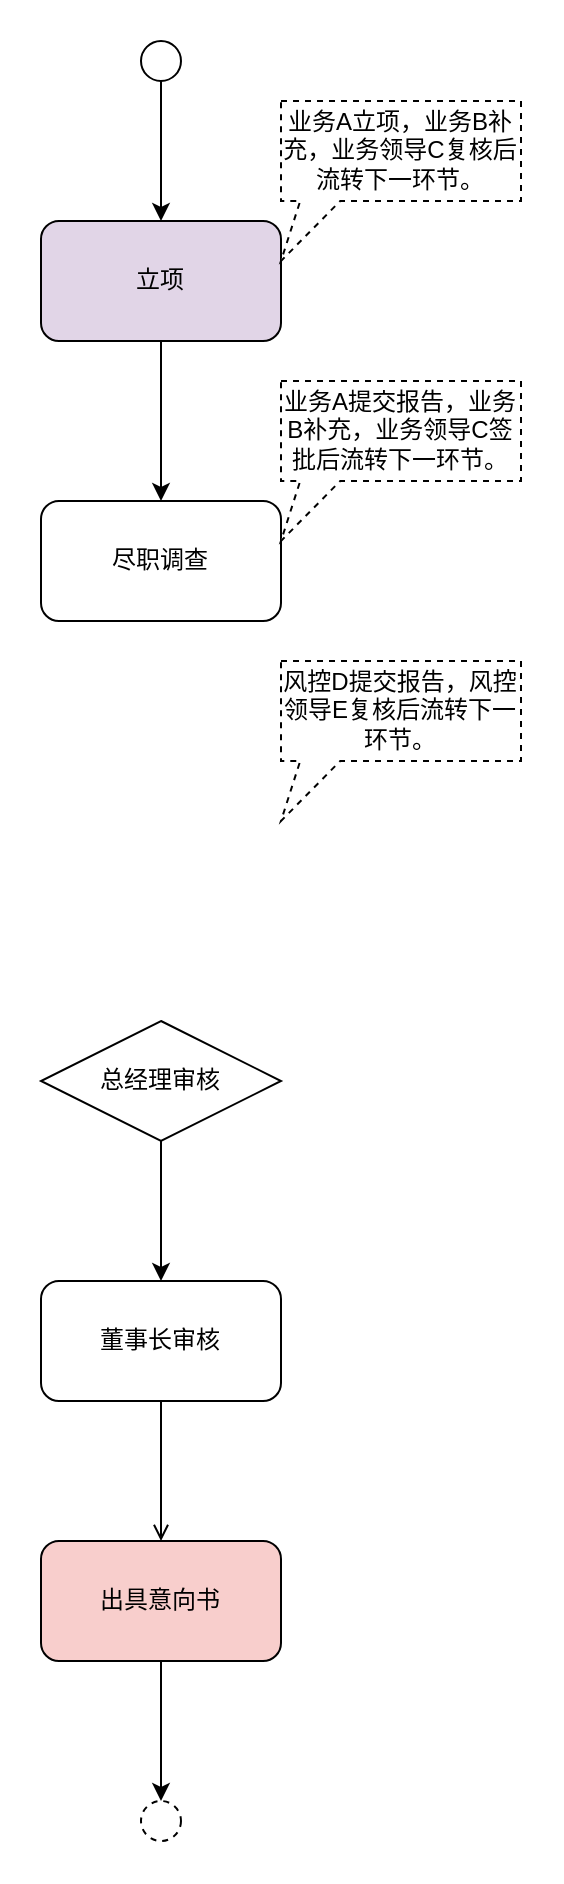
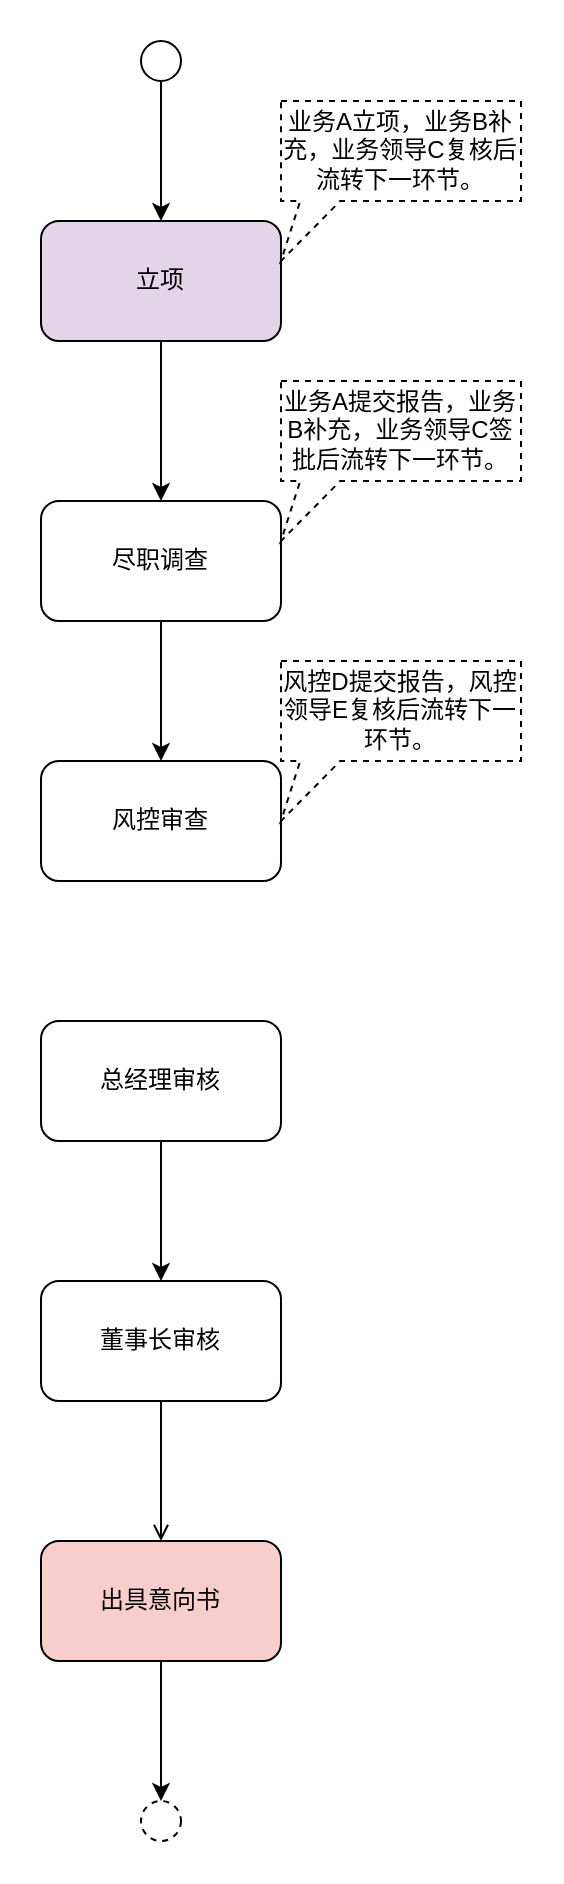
  <mxCell id="0" />
  <mxCell id="1" parent="0" />
  <mxCell id="2" value="" style="edgeStyle=orthogonalEdgeStyle;rounded=0;orthogonalLoop=1;jettySize=auto;html=1;" edge="1" parent="1" source="3" target="5"><mxGeometry relative="1" as="geometry" /></mxCell>
  <mxCell id="3" value="" style="ellipse;whiteSpace=wrap;html=1;aspect=fixed;" vertex="1" parent="1"><mxGeometry x="70" y="20" width="20" height="20" as="geometry" /></mxCell>
  <mxCell id="4" value="" style="edgeStyle=orthogonalEdgeStyle;rounded=0;orthogonalLoop=1;jettySize=auto;html=1;" edge="1" parent="1" source="5" target="8"><mxGeometry relative="1" as="geometry" /></mxCell>
  <mxCell id="5" value="立项" style="rounded=1;whiteSpace=wrap;html=1;fillColor=#e1d5e7;" vertex="1" parent="1"><mxGeometry x="20" y="110" width="120" height="60" as="geometry" /></mxCell>
  <mxCell id="6" value="业务A立项，业务B补充，业务领导C复核后流转下一环节。" style="shape=callout;whiteSpace=wrap;html=1;perimeter=calloutPerimeter;size=30;position=0.08;position2=0;dashed=1;" vertex="1" parent="1"><mxGeometry x="140" y="50" width="120" height="80" as="geometry" /></mxCell>
+ <mxCell id="7" value="" style="edgeStyle=orthogonalEdgeStyle;rounded=0;orthogonalLoop=1;jettySize=auto;html=1;" edge="1" parent="1" source="8" target="10"><mxGeometry relative="1" as="geometry" /></mxCell>
  <mxCell id="8" value="尽职调查" style="rounded=1;whiteSpace=wrap;html=1;" vertex="1" parent="1"><mxGeometry x="20" y="250" width="120" height="60" as="geometry" /></mxCell>
  <mxCell id="9" value="业务A提交报告，业务B补充，业务领导C签批后流转下一环节。" style="shape=callout;whiteSpace=wrap;html=1;perimeter=calloutPerimeter;size=30;position=0.08;position2=0;dashed=1;" vertex="1" parent="1"><mxGeometry x="140" y="190" width="120" height="80" as="geometry" /></mxCell>
+ <mxCell id="10" value="风控审查" style="rounded=1;whiteSpace=wrap;html=1;" vertex="1" parent="1"><mxGeometry x="20" y="380" width="120" height="60" as="geometry" /></mxCell>
  <mxCell id="11" value="风控D提交报告，风控领导E复核后流转下一环节。" style="shape=callout;whiteSpace=wrap;html=1;perimeter=calloutPerimeter;size=30;position=0.08;position2=0;dashed=1;" vertex="1" parent="1"><mxGeometry x="140" y="330" width="120" height="80" as="geometry" /></mxCell>
  <mxCell id="12" value="" style="edgeStyle=orthogonalEdgeStyle;rounded=0;orthogonalLoop=1;jettySize=auto;html=1;" edge="1" parent="1" source="13" target="15"><mxGeometry relative="1" as="geometry" /></mxCell>
- <mxCell id="13" value="总经理审核" style="rhombus;whiteSpace=wrap;html=1;" vertex="1" parent="1"><mxGeometry x="20" y="510" width="120" height="60" as="geometry" /></mxCell>
+ <mxCell id="13" value="总经理审核" style="rounded=1;whiteSpace=wrap;html=1;" vertex="1" parent="1"><mxGeometry x="20" y="510" width="120" height="60" as="geometry" /></mxCell>
  <mxCell id="14" value="" style="edgeStyle=orthogonalEdgeStyle;rounded=0;orthogonalLoop=1;jettySize=auto;html=1;endArrow=open;" edge="1" parent="1" source="15" target="17"><mxGeometry relative="1" as="geometry" /></mxCell>
  <mxCell id="15" value="董事长审核" style="rounded=1;whiteSpace=wrap;html=1;" vertex="1" parent="1"><mxGeometry x="20" y="640" width="120" height="60" as="geometry" /></mxCell>
  <mxCell id="16" value="" style="edgeStyle=orthogonalEdgeStyle;rounded=0;orthogonalLoop=1;jettySize=auto;html=1;" edge="1" parent="1" source="17" target="18"><mxGeometry relative="1" as="geometry" /></mxCell>
  <mxCell id="17" value="出具意向书" style="rounded=1;whiteSpace=wrap;html=1;fillColor=#f8cecc;" vertex="1" parent="1"><mxGeometry x="20" y="770" width="120" height="60" as="geometry" /></mxCell>
  <mxCell id="18" value="" style="ellipse;whiteSpace=wrap;html=1;aspect=fixed;dashed=1;" vertex="1" parent="1"><mxGeometry x="70" y="900" width="20" height="20" as="geometry" /></mxCell>
